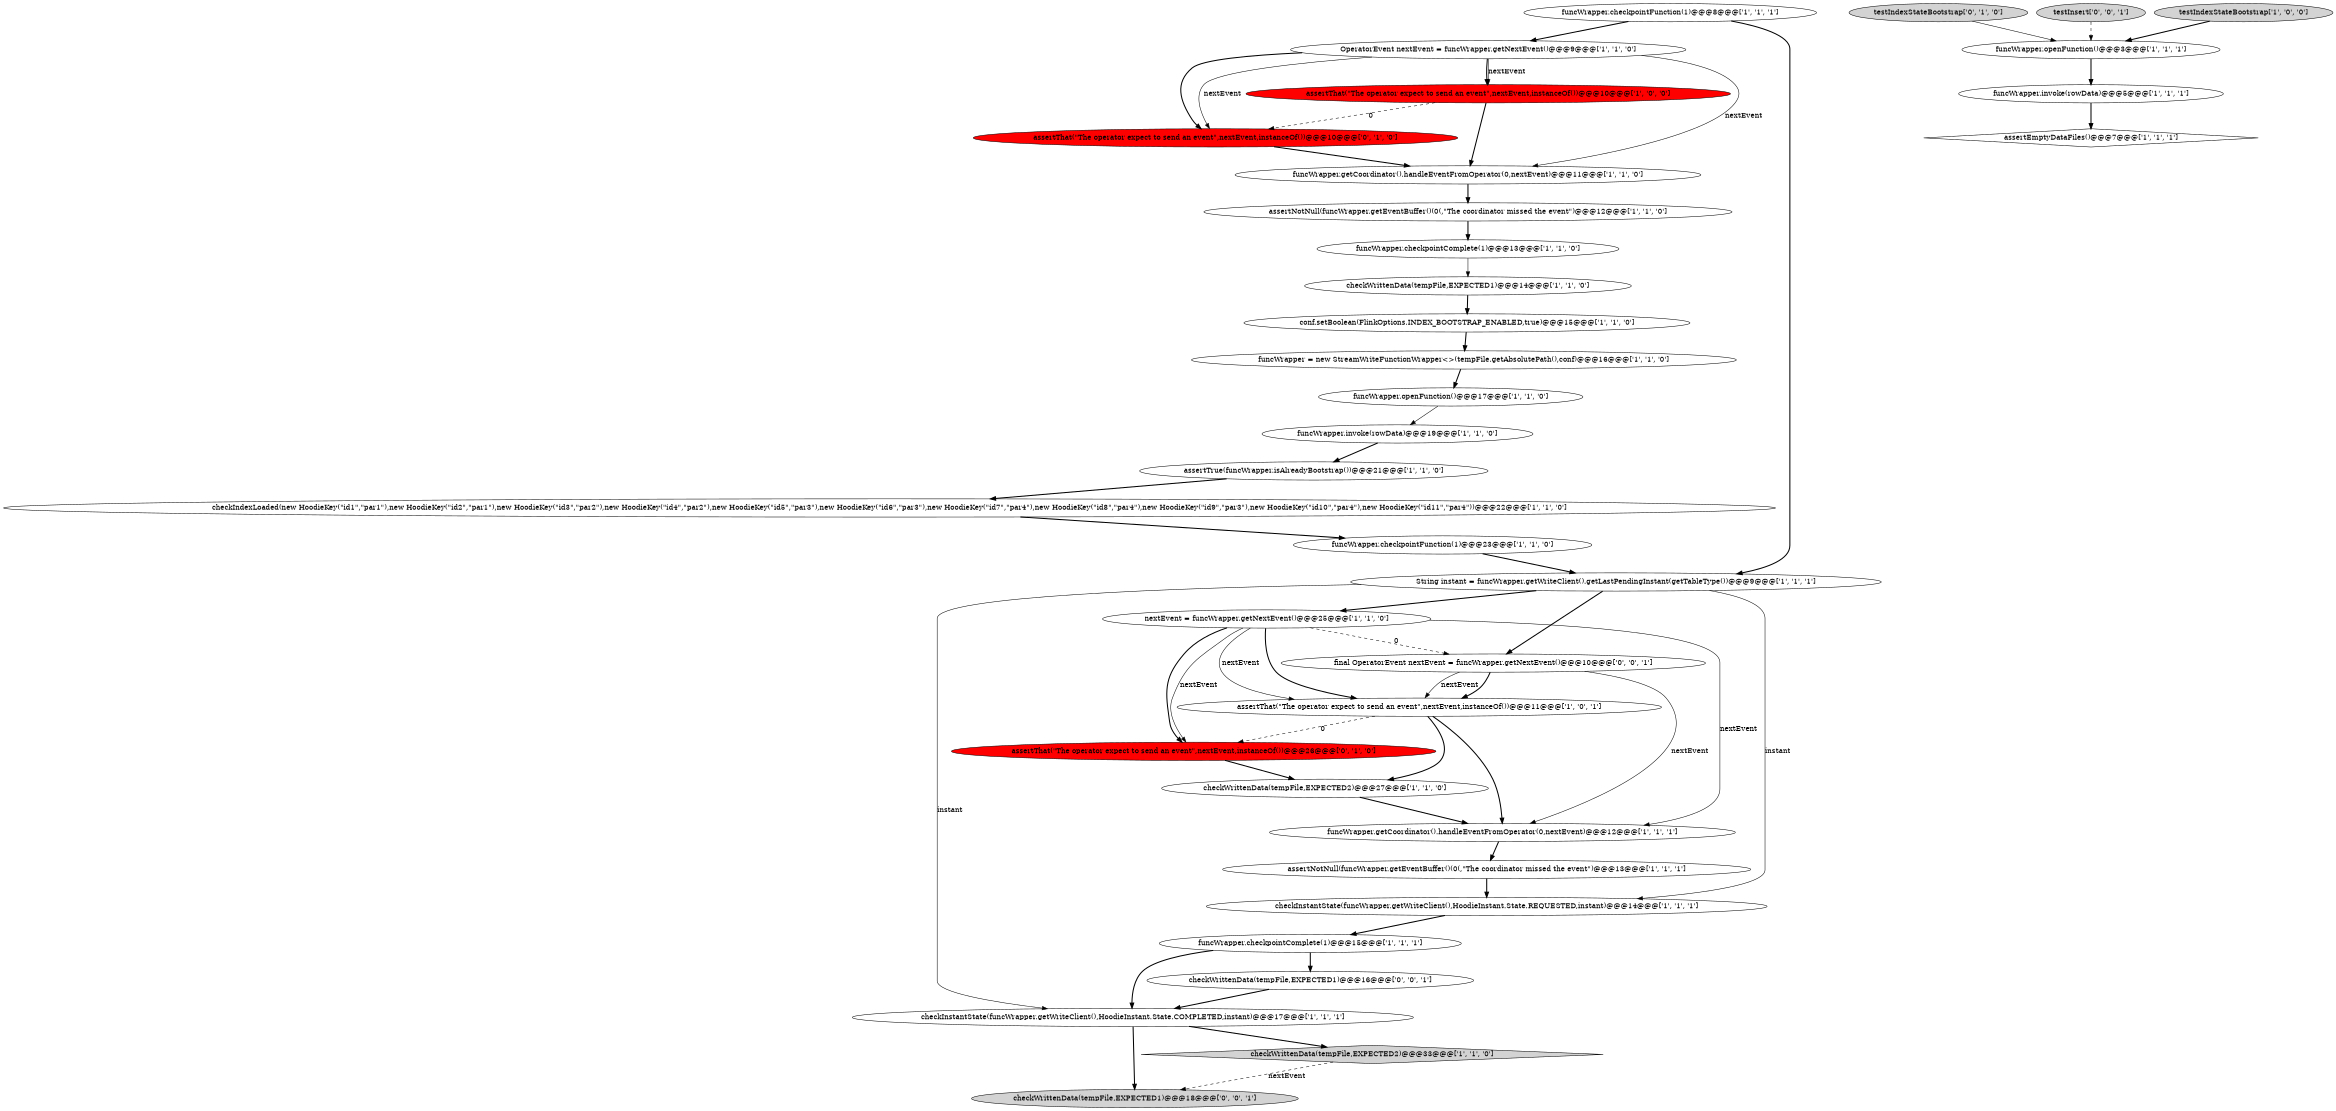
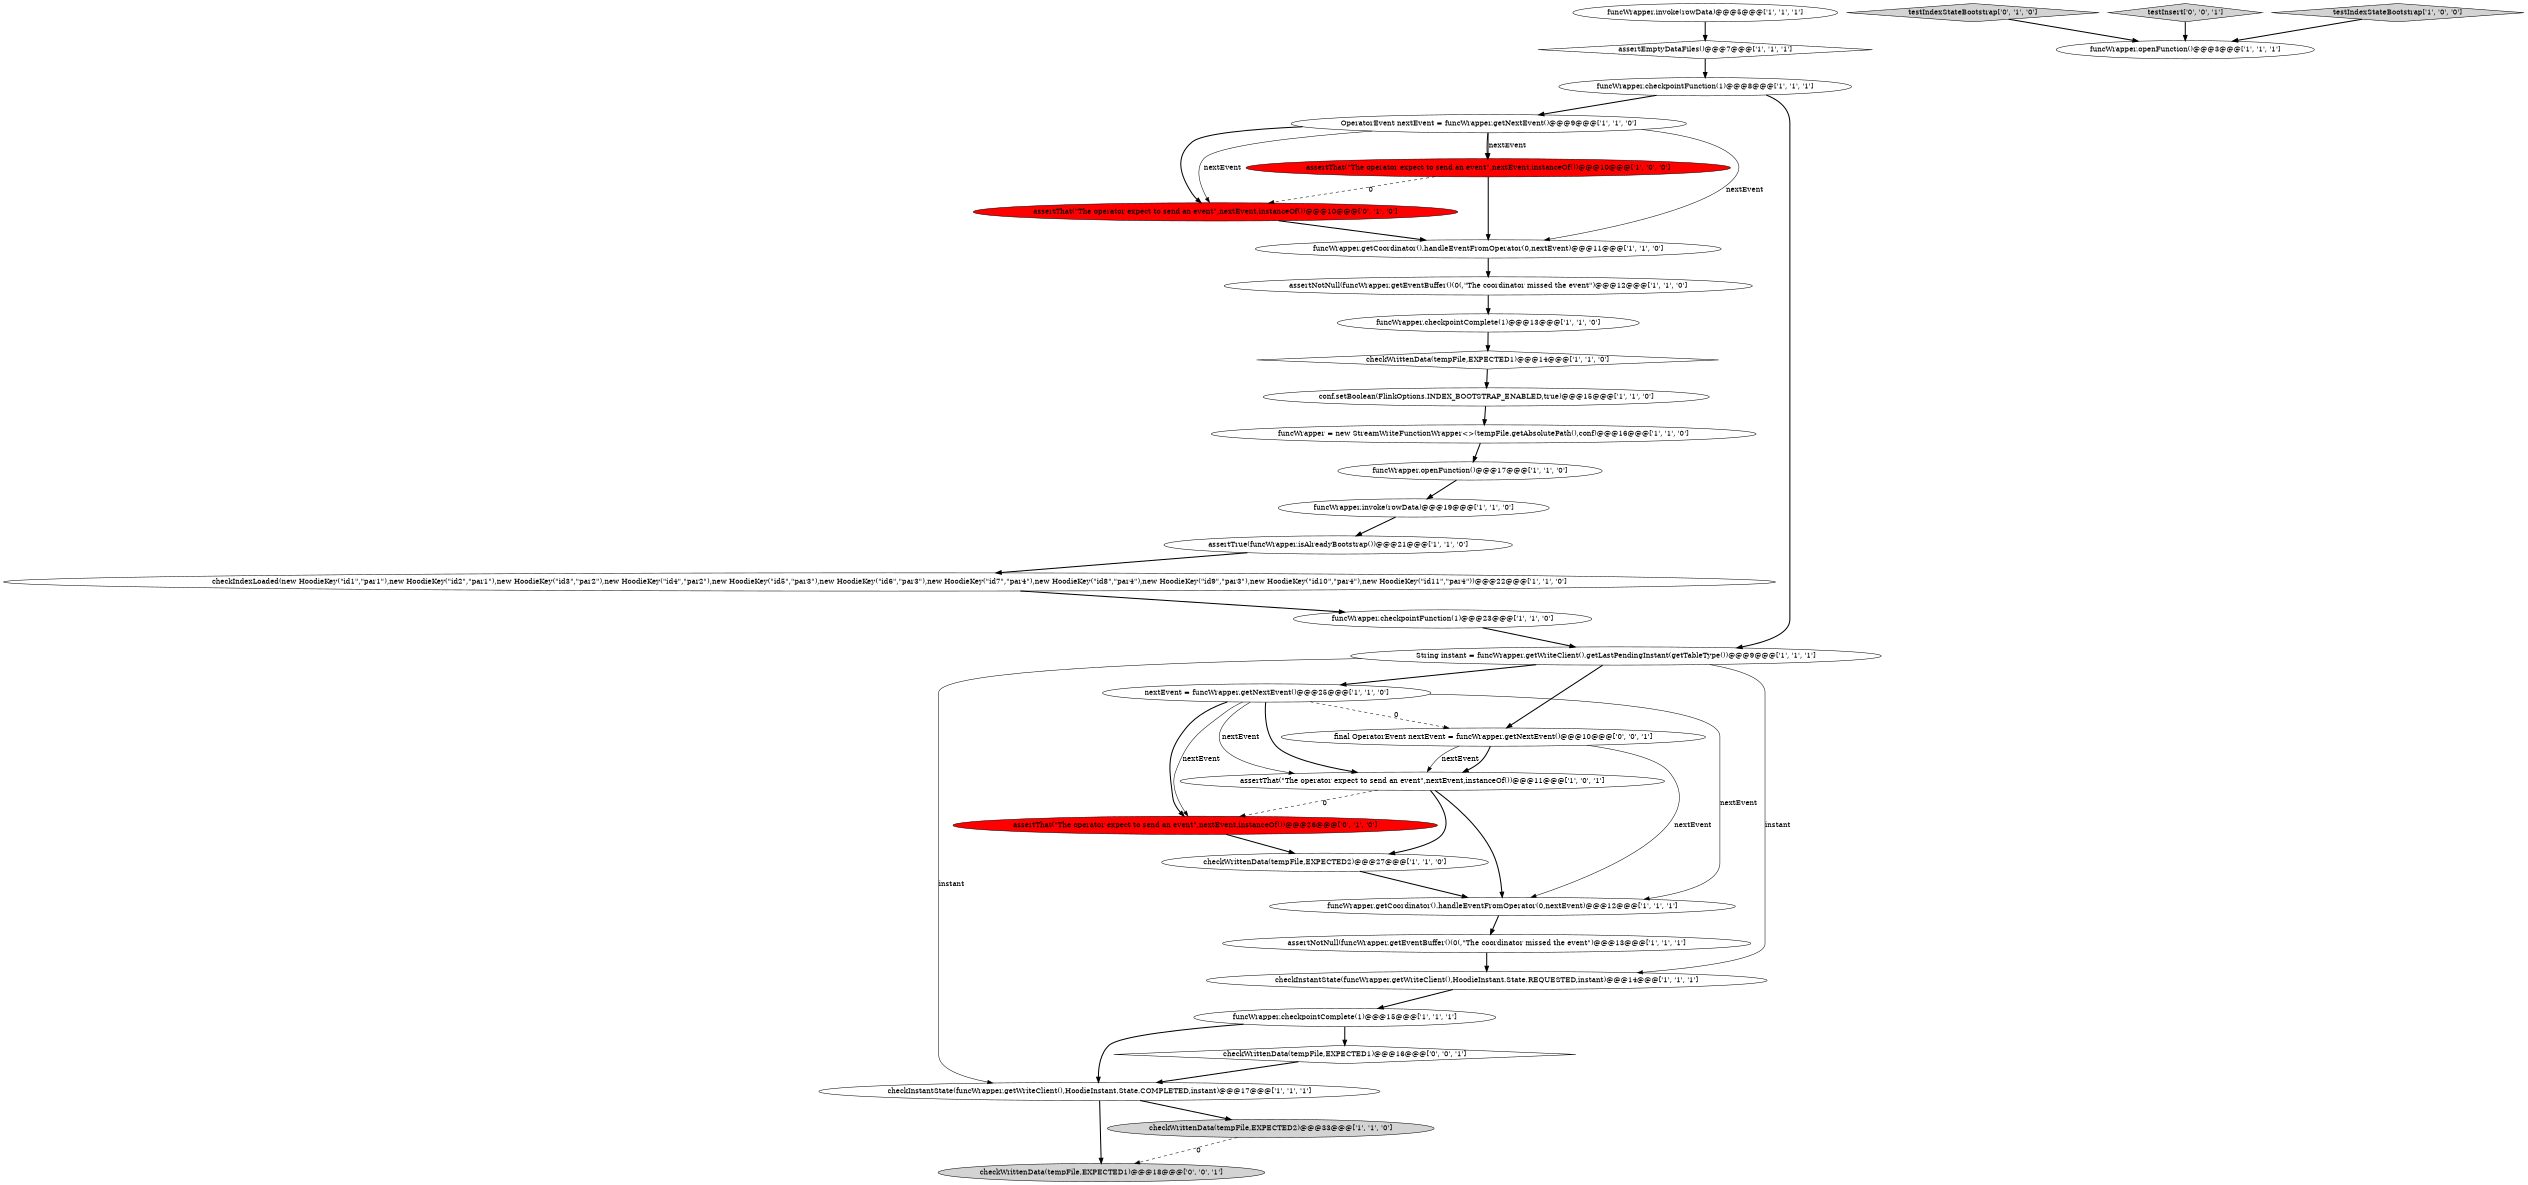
  digraph {
    node [fillcolor=white shape=ellipse style=filled]
    edge [style=bold]
    n1 [label="nextEvent = funcWrapper.getNextEvent()@@@25@@@['1', '1', '0']"]
    n2 [label="assertThat(\"The operator expect to send an event\",nextEvent,instanceOf())@@@11@@@['1', '0', '1']"]
    n3 [label="funcWrapper.getCoordinator().handleEventFromOperator(0,nextEvent)@@@12@@@['1', '1', '1']"]
    n4 [fillcolor=red label="assertThat(\"The operator expect to send an event\",nextEvent,instanceOf())@@@26@@@['0', '1', '0']"]
    n5 [label="final OperatorEvent nextEvent = funcWrapper.getNextEvent()@@@10@@@['0', '0', '1']"]
    n6 [label="checkWrittenData(tempFile,EXPECTED2)@@@27@@@['1', '1', '0']"]
    n7 [label="assertNotNull(funcWrapper.getEventBuffer()(0(,\"The coordinator missed the event\")@@@13@@@['1', '1', '1']"]
    n8 [label="String instant = funcWrapper.getWriteClient().getLastPendingInstant(getTableType())@@@9@@@['1', '1', '1']"]
    n9 [label="checkInstantState(funcWrapper.getWriteClient(),HoodieInstant.State.COMPLETED,instant)@@@17@@@['1', '1', '1']"]
    n10 [label="checkInstantState(funcWrapper.getWriteClient(),HoodieInstant.State.REQUESTED,instant)@@@14@@@['1', '1', '1']"]
-   n11 [fillcolor=lightgray label="checkWrittenData(tempFile,EXPECTED2)@@@33@@@['1', '1', '0']" shape=diamond]
+   n11 [fillcolor=lightgray label="checkWrittenData(tempFile,EXPECTED2)@@@33@@@['1', '1', '0']"]
    n12 [fillcolor=lightgray label="checkWrittenData(tempFile,EXPECTED1)@@@18@@@['0', '0', '1']"]
    n13 [label="funcWrapper.checkpointComplete(1)@@@15@@@['1', '1', '1']"]
    n14 [label="funcWrapper.checkpointFunction(1)@@@23@@@['1', '1', '0']"]
    n15 [label="funcWrapper.checkpointComplete(1)@@@13@@@['1', '1', '0']"]
-   n16 [label="checkWrittenData(tempFile,EXPECTED1)@@@14@@@['1', '1', '0']"]
+   n16 [label="checkWrittenData(tempFile,EXPECTED1)@@@14@@@['1', '1', '0']" shape=diamond]
    n17 [label="conf.setBoolean(FlinkOptions.INDEX_BOOTSTRAP_ENABLED,true)@@@15@@@['1', '1', '0']"]
-   n18 [label="checkWrittenData(tempFile,EXPECTED1)@@@16@@@['0', '0', '1']"]
+   n18 [label="checkWrittenData(tempFile,EXPECTED1)@@@16@@@['0', '0', '1']" shape=diamond]
    n19 [label="funcWrapper.invoke(rowData)@@@5@@@['1', '1', '1']"]
    n20 [label="assertEmptyDataFiles()@@@7@@@['1', '1', '1']" shape=diamond]
    n21 [label="funcWrapper.checkpointFunction(1)@@@8@@@['1', '1', '1']"]
    n22 [fillcolor=red label="assertThat(\"The operator expect to send an event\",nextEvent,instanceOf())@@@10@@@['0', '1', '0']"]
    n23 [label="funcWrapper.getCoordinator().handleEventFromOperator(0,nextEvent)@@@11@@@['1', '1', '0']"]
    n24 [label="assertNotNull(funcWrapper.getEventBuffer()(0(,\"The coordinator missed the event\")@@@12@@@['1', '1', '0']"]
    n25 [label="OperatorEvent nextEvent = funcWrapper.getNextEvent()@@@9@@@['1', '1', '0']"]
    n26 [label="funcWrapper.openFunction()@@@3@@@['1', '1', '1']"]
-   n27 [fillcolor=lightgray label="testIndexStateBootstrap['0', '1', '0']"]
+   n27 [fillcolor=lightgray label="testIndexStateBootstrap['0', '1', '0']" shape=diamond]
    n28 [label="funcWrapper.invoke(rowData)@@@19@@@['1', '1', '0']"]
    n29 [label="assertTrue(funcWrapper.isAlreadyBootstrap())@@@21@@@['1', '1', '0']"]
    n30 [label="checkIndexLoaded(new HoodieKey(\"id1\",\"par1\"),new HoodieKey(\"id2\",\"par1\"),new HoodieKey(\"id3\",\"par2\"),new HoodieKey(\"id4\",\"par2\"),new HoodieKey(\"id5\",\"par3\"),new HoodieKey(\"id6\",\"par3\"),new HoodieKey(\"id7\",\"par4\"),new HoodieKey(\"id8\",\"par4\"),new HoodieKey(\"id9\",\"par3\"),new HoodieKey(\"id10\",\"par4\"),new HoodieKey(\"id11\",\"par4\"))@@@22@@@['1', '1', '0']"]
    n31 [label="funcWrapper = new StreamWriteFunctionWrapper<>(tempFile.getAbsolutePath(),conf)@@@16@@@['1', '1', '0']"]
    n32 [fillcolor=red label="assertThat(\"The operator expect to send an event\",nextEvent,instanceOf())@@@10@@@['1', '0', '0']"]
    n33 [label="funcWrapper.openFunction()@@@17@@@['1', '1', '0']"]
-   n34 [fillcolor=lightgray label="testInsert['0', '0', '1']"]
-   n35 [fillcolor=lightgray label="testIndexStateBootstrap['1', '0', '0']"]
+   n34 [fillcolor=lightgray label="testInsert['0', '0', '1']" shape=diamond]
+   n35 [fillcolor=lightgray label="testIndexStateBootstrap['1', '0', '0']" shape=diamond]
    n1 -> n2 [label=nextEvent style=solid]
    n1 -> n2
    n1 -> n3 [label=nextEvent style=solid]
    n1 -> n4 [label=nextEvent style=solid]
    n1 -> n4
    n1 -> n5 [label=0 style=dashed]
    n2 -> n3
    n2 -> n4 [label=0 style=dashed]
    n2 -> n6
    n3 -> n7
    n4 -> n6
    n5 -> n2 [label=nextEvent style=solid]
    n5 -> n2
    n5 -> n3 [label=nextEvent style=solid]
    n6 -> n3
    n7 -> n10
    n8 -> n1
    n8 -> n5
    n8 -> n9 [label=instant style=solid]
    n8 -> n10 [label=instant style=solid]
    n9 -> n11
    n9 -> n12
    n10 -> n13
-   n11 -> n12 [label=nextEvent style=dashed]
+   n11 -> n12 [label=0 style=dashed]
    n13 -> n9
    n13 -> n18
    n14 -> n8
-   n15 -> n16 [style=solid]
+   n15 -> n16
    n16 -> n17
    n17 -> n31
    n18 -> n9
    n19 -> n20
+   n20 -> n21
    n21 -> n8
    n21 -> n25
    n22 -> n23
    n23 -> n24
    n24 -> n15
    n25 -> n22
    n25 -> n22 [label=nextEvent style=solid]
    n25 -> n23 [label=nextEvent style=solid]
    n25 -> n32 [label=nextEvent style=solid]
    n25 -> n32
-   n26 -> n19
-   n27 -> n26 [style=solid]
+   n27 -> n26
    n28 -> n29
    n29 -> n30
    n30 -> n14
    n31 -> n33
    n32 -> n22 [label=0 style=dashed]
    n32 -> n23
-   n33 -> n28 [style=solid]
-   n34 -> n26 [style=dashed]
+   n33 -> n28
+   n34 -> n26
    n35 -> n26
  }
